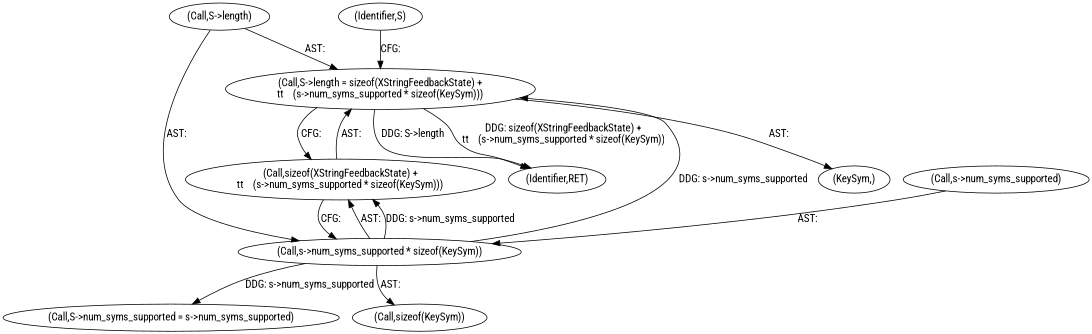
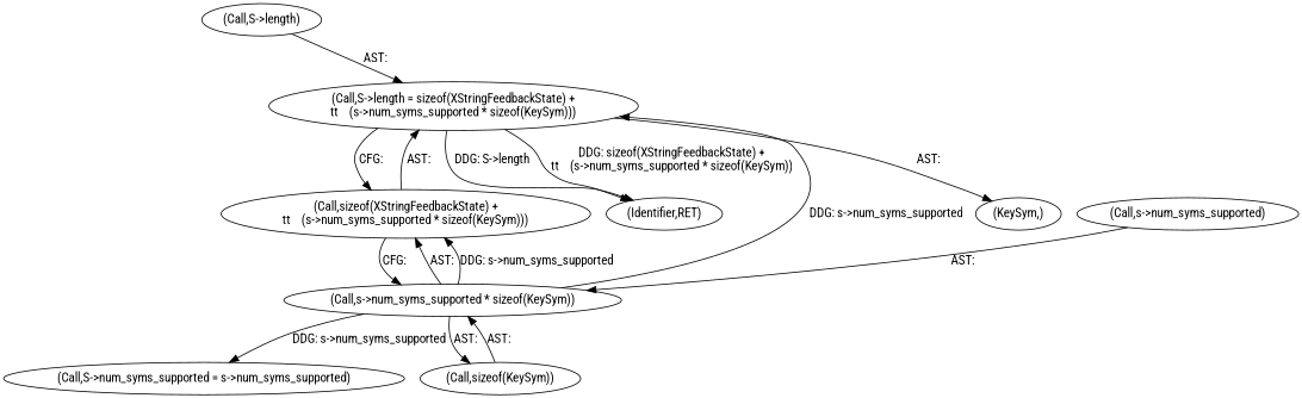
  digraph {
    fontname="Roboto Condensed"
    node [fontname="Roboto Condensed"]
    edge [fontname="Roboto Condensed"]
    n1 [label="(Call,S->length = sizeof(XStringFeedbackState) +\n\t\t    (s->num_syms_supported * sizeof(KeySym)))"]
    n2 [label="(KeySym,)"]
    n3 [label="(Call,sizeof(XStringFeedbackState) +\n\t\t    (s->num_syms_supported * sizeof(KeySym)))"]
    n4 [label="(Identifier,RET)"]
    n5 [label="(Call,s->num_syms_supported * sizeof(KeySym))"]
    n6 [label="(Call,S->num_syms_supported = s->num_syms_supported)"]
    n7 [label="(Call,sizeof(KeySym))"]
-   n8 [label="(Identifier,S)"]
    n9 [label="(Call,S->length)"]
    n10 [label="(Call,s->num_syms_supported)"]
    n1 -> n2 [label="AST: "]
    n1 -> n3 [label="CFG: "]
    n1 -> n4 [label="DDG: S->length"]
    n1 -> n4 [label="DDG: sizeof(XStringFeedbackState) +\n\t\t    (s->num_syms_supported * sizeof(KeySym))"]
    n3 -> n1 [label="AST: "]
    n3 -> n5 [label="CFG: "]
    n5 -> n1 [label="DDG: s->num_syms_supported"]
    n5 -> n3 [label="AST: "]
    n5 -> n3 [label="DDG: s->num_syms_supported"]
    n5 -> n6 [label="DDG: s->num_syms_supported"]
    n5 -> n7 [label="AST: "]
-   n9 -> n5 [label="AST: "]
-   n8 -> n1 [label="CFG: "]
+   n7 -> n5 [label="AST: "]
    n9 -> n1 [label="AST: "]
    n10 -> n5 [label="AST: "]
  }
